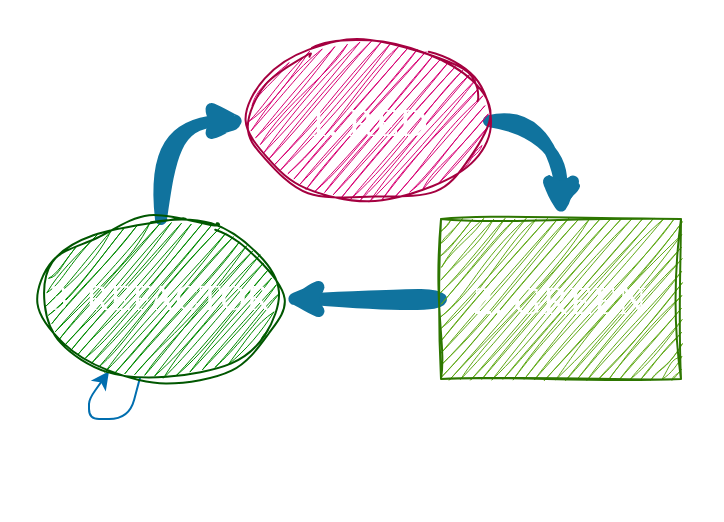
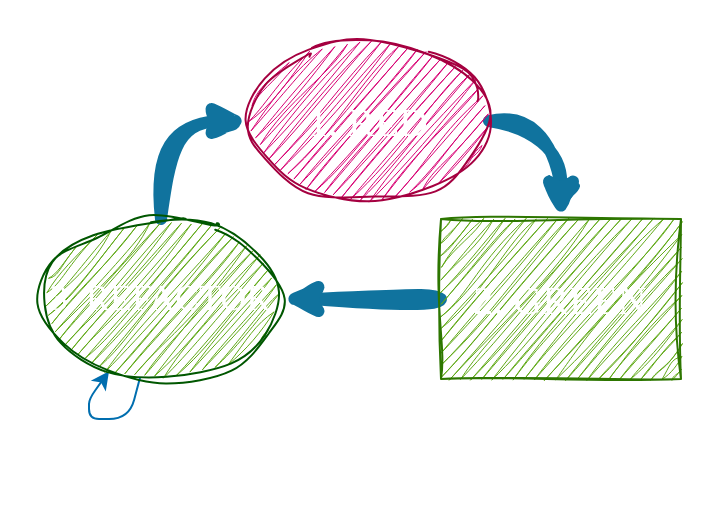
  <mxCell id="0" />
  <mxCell id="1" parent="0" />
  <mxCell id="2" style="edgeStyle=orthogonalEdgeStyle;curved=1;sketch=1;hachureGap=4;jiggle=2;curveFitting=1;html=1;exitX=1;exitY=0.5;exitDx=0;exitDy=0;entryX=0.5;entryY=0;entryDx=0;entryDy=0;strokeWidth=6;fontFamily=Architects Daughter;fontSource=https%3A%2F%2Ffonts.googleapis.com%2Fcss%3Ffamily%3DArchitects%2BDaughter;fontSize=16;fillColor=#b1ddf0;strokeColor=#10739e;" parent="1" source="3" target="5" edge="1"><mxGeometry relative="1" as="geometry" /></mxCell>
  <mxCell id="3" value="&lt;font style=&quot;font-size: 20px;&quot; data-font-src=&quot;https://fonts.googleapis.com/css?family=Architects+Daughter&quot; face=&quot;Architects Daughter&quot;&gt;1. RED&lt;/font&gt;" style="ellipse;whiteSpace=wrap;html=1;fillColor=#d80073;fontColor=#ffffff;strokeColor=#A50040;rounded=0;sketch=1;curveFitting=1;jiggle=2;" parent="1" vertex="1"><mxGeometry x="124" y="20" width="120" height="80" as="geometry" /></mxCell>
  <mxCell id="4" style="edgeStyle=orthogonalEdgeStyle;curved=1;sketch=1;hachureGap=4;jiggle=2;curveFitting=1;html=1;strokeWidth=6;fontFamily=Architects Daughter;fontSource=https%3A%2F%2Ffonts.googleapis.com%2Fcss%3Ffamily%3DArchitects%2BDaughter;fontSize=16;fillColor=#b1ddf0;strokeColor=#10739e;" parent="1" source="5" target="8" edge="1"><mxGeometry relative="1" as="geometry" /></mxCell>
  <mxCell id="5" value="&lt;font style=&quot;font-size: 20px;&quot; face=&quot;Architects Daughter&quot;&gt;2. GREEN&lt;/font&gt;" style="whiteSpace=wrap;html=1;fillColor=#60a917;fontColor=#ffffff;strokeColor=#2D7600;sketch=1;curveFitting=1;jiggle=2;rounded=0;" parent="1" vertex="1"><mxGeometry x="220" y="109" width="120" height="80" as="geometry" /></mxCell>
  <mxCell id="6" style="edgeStyle=orthogonalEdgeStyle;curved=1;sketch=1;hachureGap=4;jiggle=2;curveFitting=1;html=1;entryX=0;entryY=0.5;entryDx=0;entryDy=0;strokeWidth=6;fontFamily=Architects Daughter;fontSource=https%3A%2F%2Ffonts.googleapis.com%2Fcss%3Ffamily%3DArchitects%2BDaughter;fontSize=16;fillColor=#b1ddf0;strokeColor=#10739e;" parent="1" source="8" target="3" edge="1"><mxGeometry relative="1" as="geometry" /></mxCell>
  <mxCell id="7" style="edgeStyle=none;html=1;fillColor=#1ba1e2;strokeColor=#006EAF;" edge="1" parent="1" source="8" target="8"><mxGeometry relative="1" as="geometry"><mxPoint x="34" y="199" as="targetPoint" /><Array as="points"><mxPoint x="64" y="209" /><mxPoint x="44" y="209" /><mxPoint x="44" y="199" /></Array></mxGeometry></mxCell>
- <mxCell id="8" value="&lt;font style=&quot;font-size: 18px;&quot; data-font-src=&quot;https://fonts.googleapis.com/css?family=Architects+Daughter&quot; face=&quot;Architects Daughter&quot;&gt;3. REFACTOR&lt;/font&gt;" style="ellipse;whiteSpace=wrap;html=1;fillColor=#008a00;fontColor=#ffffff;strokeColor=#005700;rounded=0;sketch=1;curveFitting=1;jiggle=2;" parent="1" vertex="1"><mxGeometry x="20" y="109" width="120" height="80" as="geometry" /></mxCell>
+ <mxCell id="8" value="&lt;font style=&quot;font-size: 18px;&quot; data-font-src=&quot;https://fonts.googleapis.com/css?family=Architects+Daughter&quot; face=&quot;Architects Daughter&quot;&gt;3. REFACTOR&lt;/font&gt;" style="ellipse;whiteSpace=wrap;html=1;fillColor=#60a917;fontColor=#ffffff;strokeColor=#005700;rounded=0;sketch=1;curveFitting=1;jiggle=2;" parent="1" vertex="1"><mxGeometry x="20" y="109" width="120" height="80" as="geometry" /></mxCell>
  <mxCell id="9" value="&lt;span style=&quot;color: rgb(255, 255, 255); font-family: &amp;quot;Architects Daughter&amp;quot;; font-style: normal; font-variant-ligatures: normal; font-variant-caps: normal; font-weight: 400; letter-spacing: normal; orphans: 2; text-align: center; text-indent: 0px; text-transform: none; widows: 2; word-spacing: 0px; -webkit-text-stroke-width: 0px; text-decoration-thickness: initial; text-decoration-style: initial; text-decoration-color: initial; float: none; display: inline !important;&quot;&gt;&lt;font style=&quot;font-size: 12px;&quot;&gt;Repeat until clean&lt;/font&gt;&lt;/span&gt;" style="text;whiteSpace=wrap;html=1;" vertex="1" parent="1"><mxGeometry x="20" y="209" width="104" height="30" as="geometry" /></mxCell>
